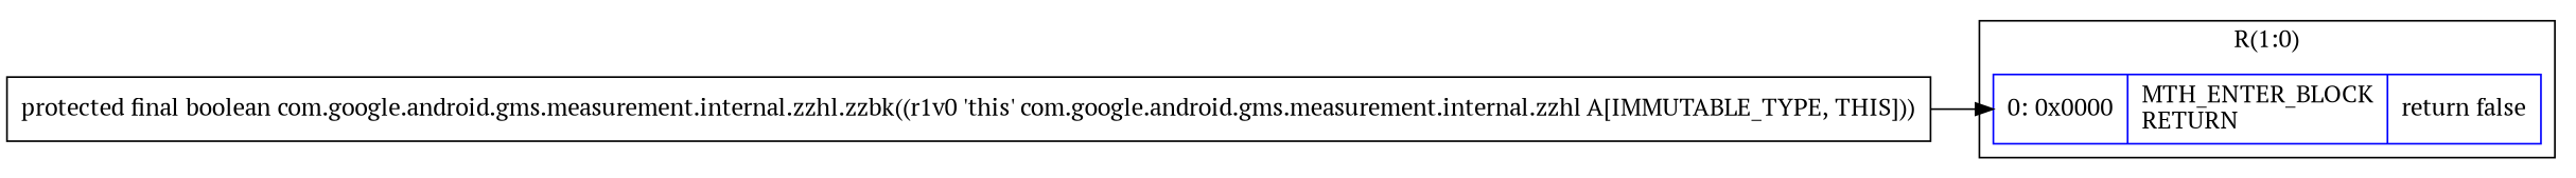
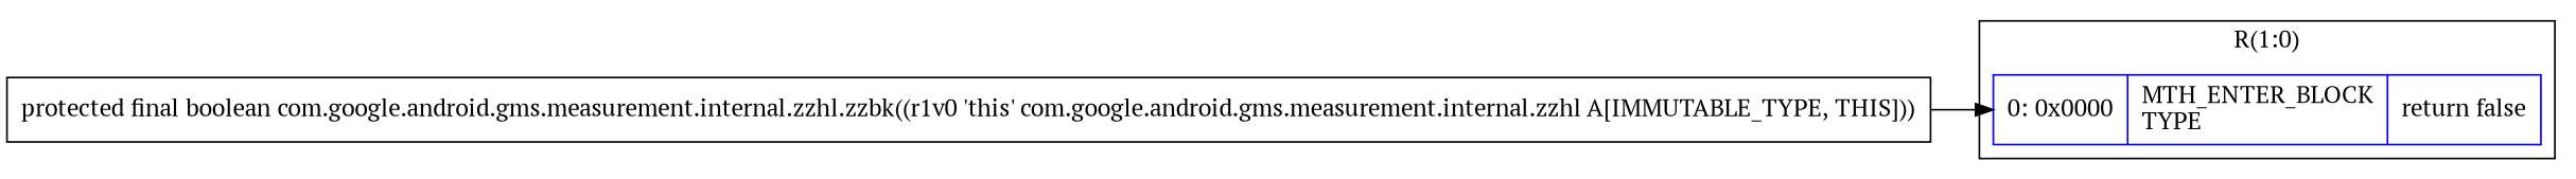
  digraph {
    rankdir=LR
    fontname="PT Serif"
    node [shape=record fontname="PT Serif"]
-   n1 [color=blue label="{0\:\ 0x0000|MTH_ENTER_BLOCK\lRETURN\l|return false\l}"]
+   n1 [color=blue label="{0\:\ 0x0000|MTH_ENTER_BLOCK\lTYPE\l|return false\l}"]
    n2 [label="{protected final boolean com.google.android.gms.measurement.internal.zzhl.zzbk((r1v0 'this' com.google.android.gms.measurement.internal.zzhl A[IMMUTABLE_TYPE, THIS])) }"]
    subgraph cluster_1 {
      label="R(1:0)"
      n1
    }
    n2 -> n1 [fontname="PT Serif"]
  }
